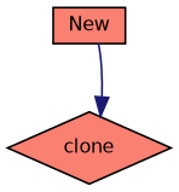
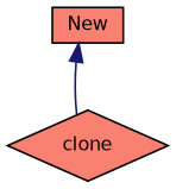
  digraph {
    rankdir=TB
    node [color=black fillcolor=salmon fontname=Helvetica fontsize=10 style=filled]
    n1 [fontcolor=black height=0.2 label=New shape=box width=0.4]
    n2 [height=0.2 label=clone shape=diamond width=0.4]
-   n2 -> n1 [color=midnightblue dir=back fontname=Helvetica fontsize=10 labelfontname=Helvetica labelfontsize=10 style=solid]
+   n1 -> n2 [color=midnightblue dir=back fontname=Helvetica fontsize=10 labelfontname=Helvetica labelfontsize=10 style=solid]
  }
